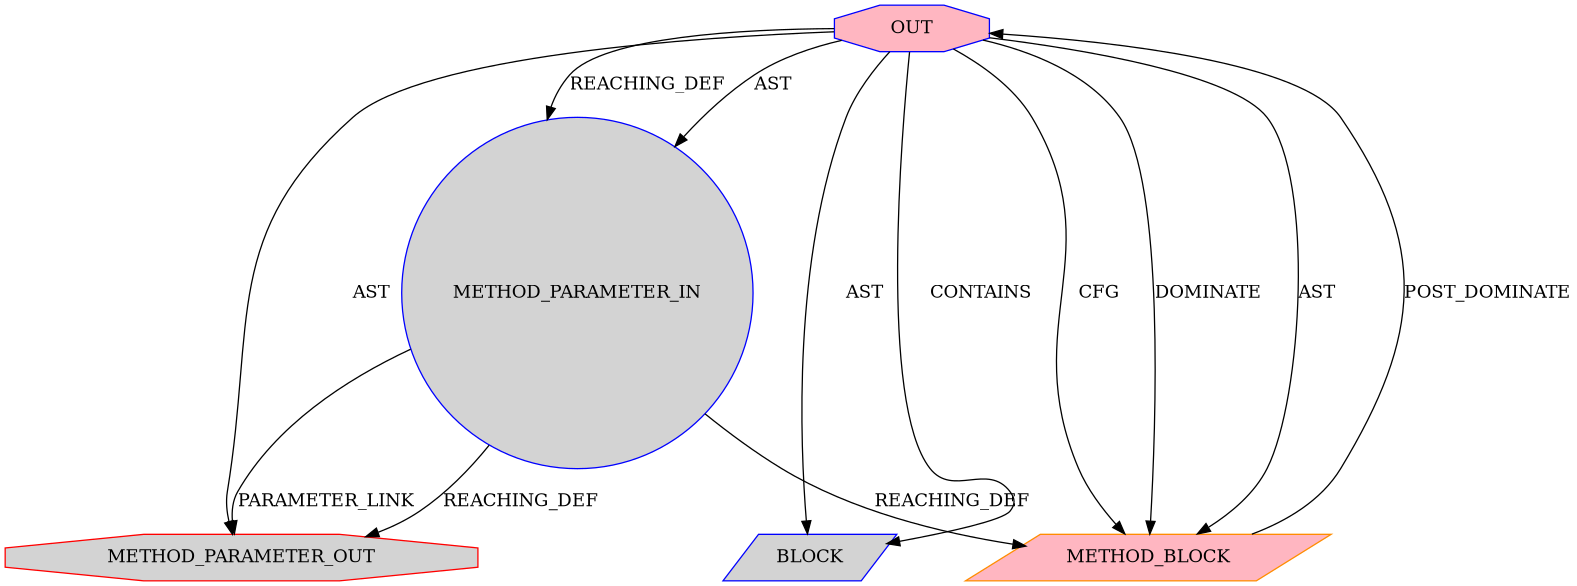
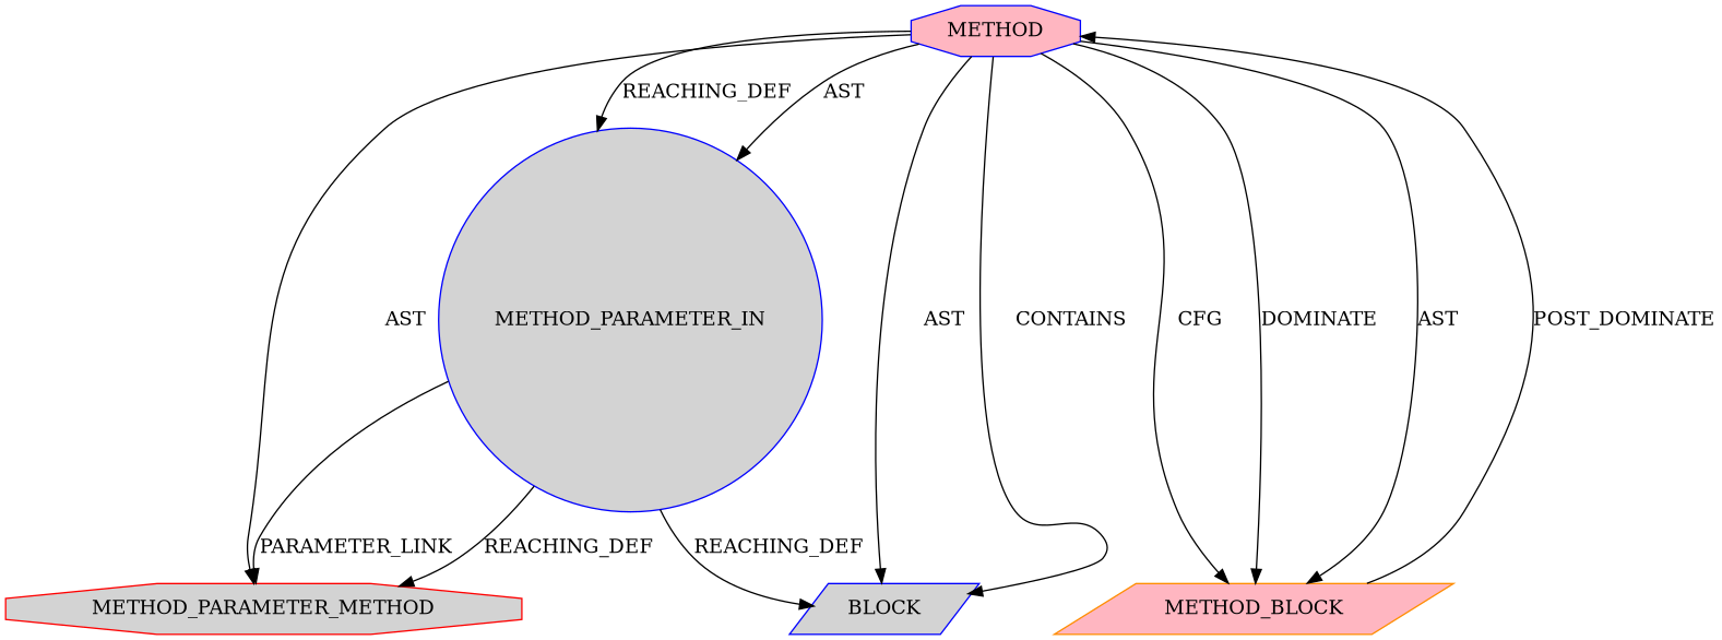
  digraph {
    node [CODE=p1 EVALUATION_STRATEGY=BY_VALUE ORDER=1 TYPE_FULL_NAME=ANY color=blue fillcolor=lightgrey shape=octagon style=filled]
-   n1 [INDEX=1 IS_VARIADIC=false NAME=p1 color=red label=METHOD_PARAMETER_OUT]
-   n2 [AST_PARENT_FULL_NAME="<global>" AST_PARENT_TYPE=NAMESPACE_BLOCK CODE="<empty>" FILENAME="<empty>" FULL_NAME=down_read IS_EXTERNAL=true NAME=down_read ORDER=0 fillcolor=lightpink label=OUT EVALUATION_STRATEGY="" TYPE_FULL_NAME=""]
+   n1 [INDEX=1 IS_VARIADIC=false NAME=p1 color=red label=METHOD_PARAMETER_METHOD]
+   n2 [AST_PARENT_FULL_NAME="<global>" AST_PARENT_TYPE=NAMESPACE_BLOCK CODE="<empty>" FILENAME="<empty>" FULL_NAME=down_read IS_EXTERNAL=true NAME=down_read ORDER=0 fillcolor=lightpink label=METHOD EVALUATION_STRATEGY="" TYPE_FULL_NAME=""]
    n3 [ARGUMENT_INDEX=1 CODE="<empty>" label=BLOCK shape=parallelogram EVALUATION_STRATEGY=""]
    n4 [INDEX=1 IS_VARIADIC=false NAME=p1 label=METHOD_PARAMETER_IN shape=circle]
    n5 [CODE=RET ORDER=2 color=darkorange fillcolor=lightpink label=METHOD_BLOCK shape=parallelogram]
    n2 -> n1 [label=AST]
    n2 -> n3 [label=AST]
    n2 -> n3 [label=CONTAINS]
    n2 -> n4 [label=AST]
    n2 -> n4 [label=REACHING_DEF]
    n2 -> n5 [label=CFG]
    n2 -> n5 [label=DOMINATE]
    n2 -> n5 [label=AST]
    n4 -> n1 [VARIABLE=p1 label=REACHING_DEF]
    n4 -> n1 [label=PARAMETER_LINK]
-   n4 -> n5 [VARIABLE=p1 label=REACHING_DEF]
+   n4 -> n3 [VARIABLE=p1 label=REACHING_DEF]
    n5 -> n2 [label=POST_DOMINATE]
  }
